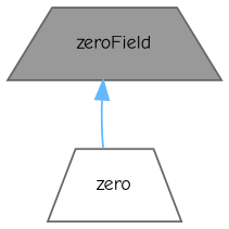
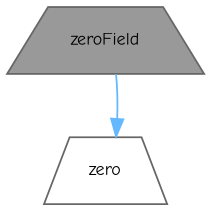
  digraph {
    fontname="Comic Neue"
    node [color=gray40 fontname="Comic Neue" fontsize=10 shape=trapezium style=filled]
    n1 [fillcolor=grey60 fontcolor=black height=0.2 label=zeroField width=0.4]
    n2 [fillcolor=white height=0.2 label=zero width=0.4]
-   n1 -> n2 [color=steelblue1 dir=back fontname="Comic Neue" fontsize=10 labelfontname=Helvetica labelfontsize=10 style=solid]
+   n2 -> n1 [color=steelblue1 dir=back fontname="Comic Neue" fontsize=10 labelfontname=Helvetica labelfontsize=10 style=solid]
  }
